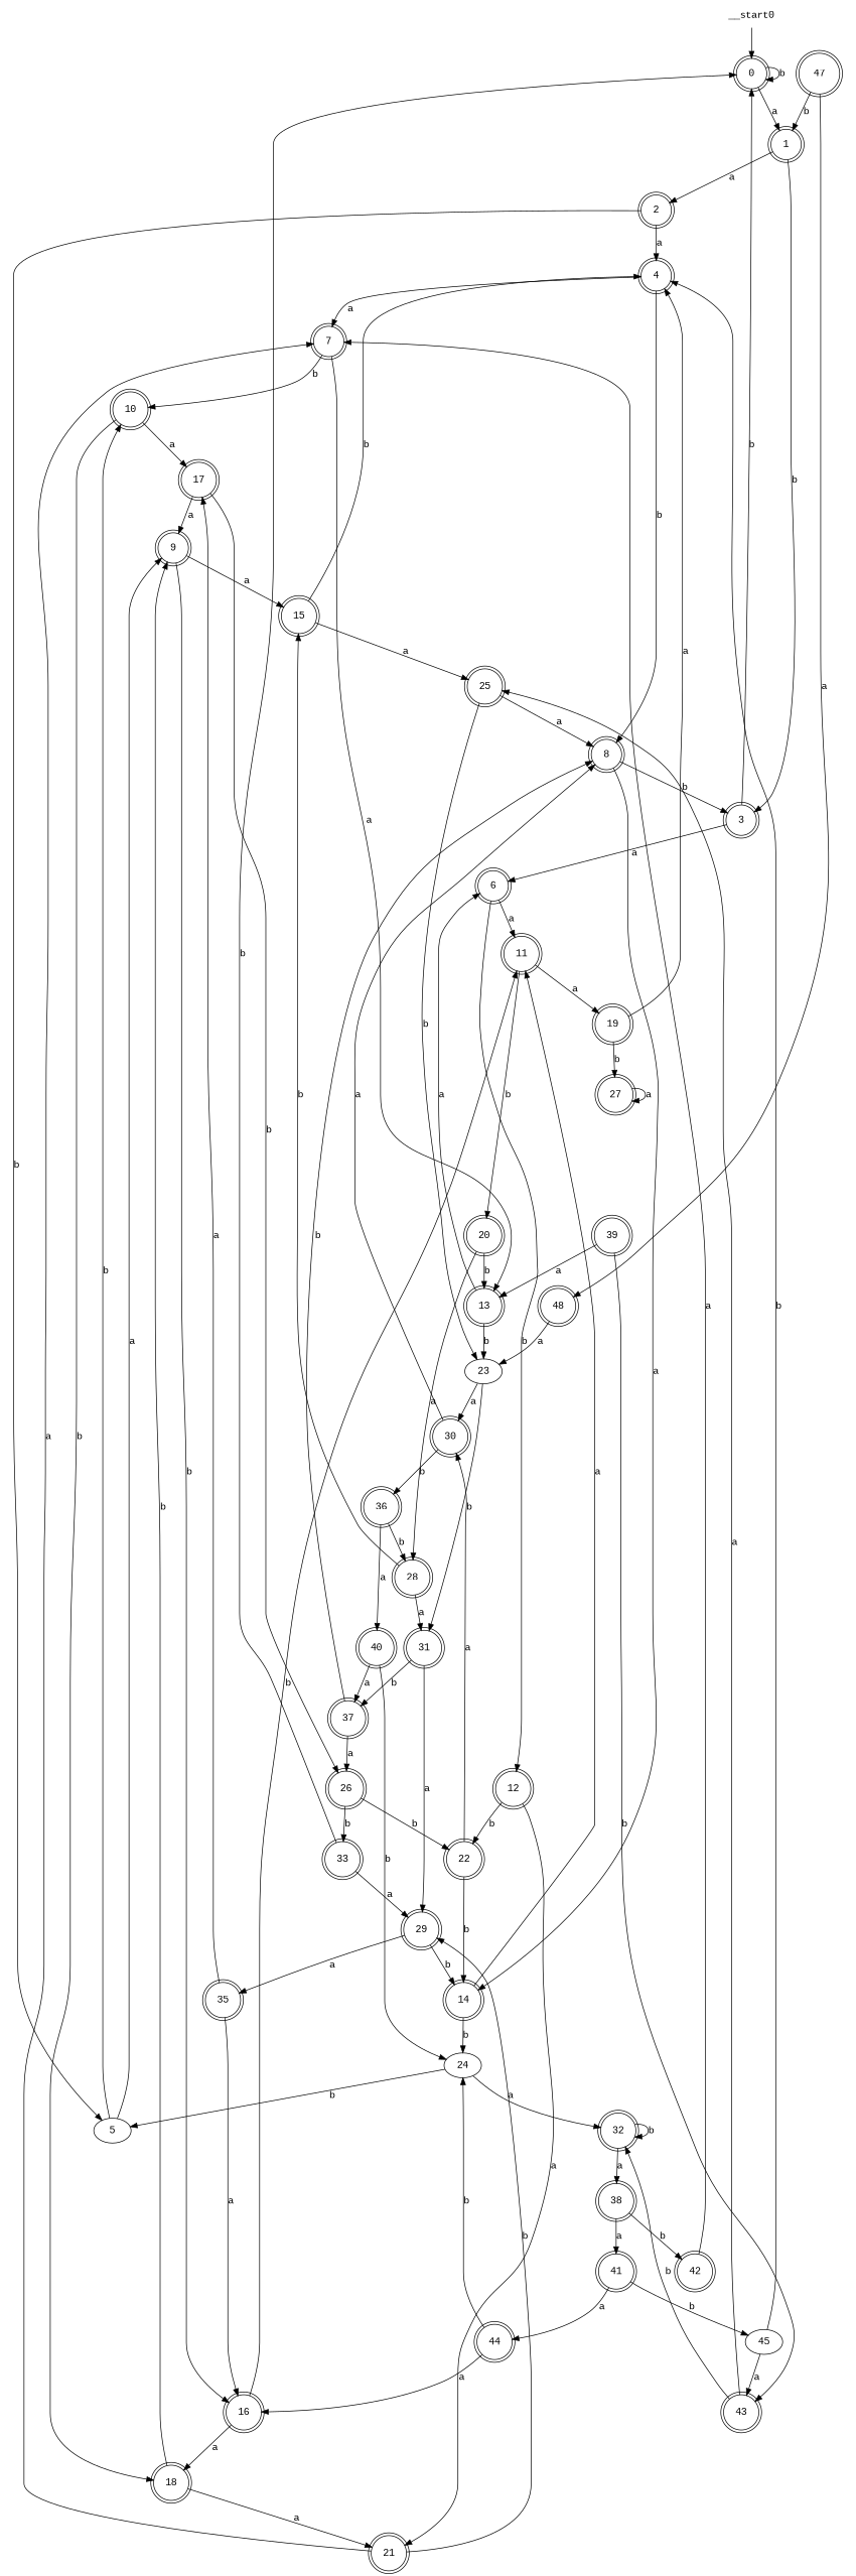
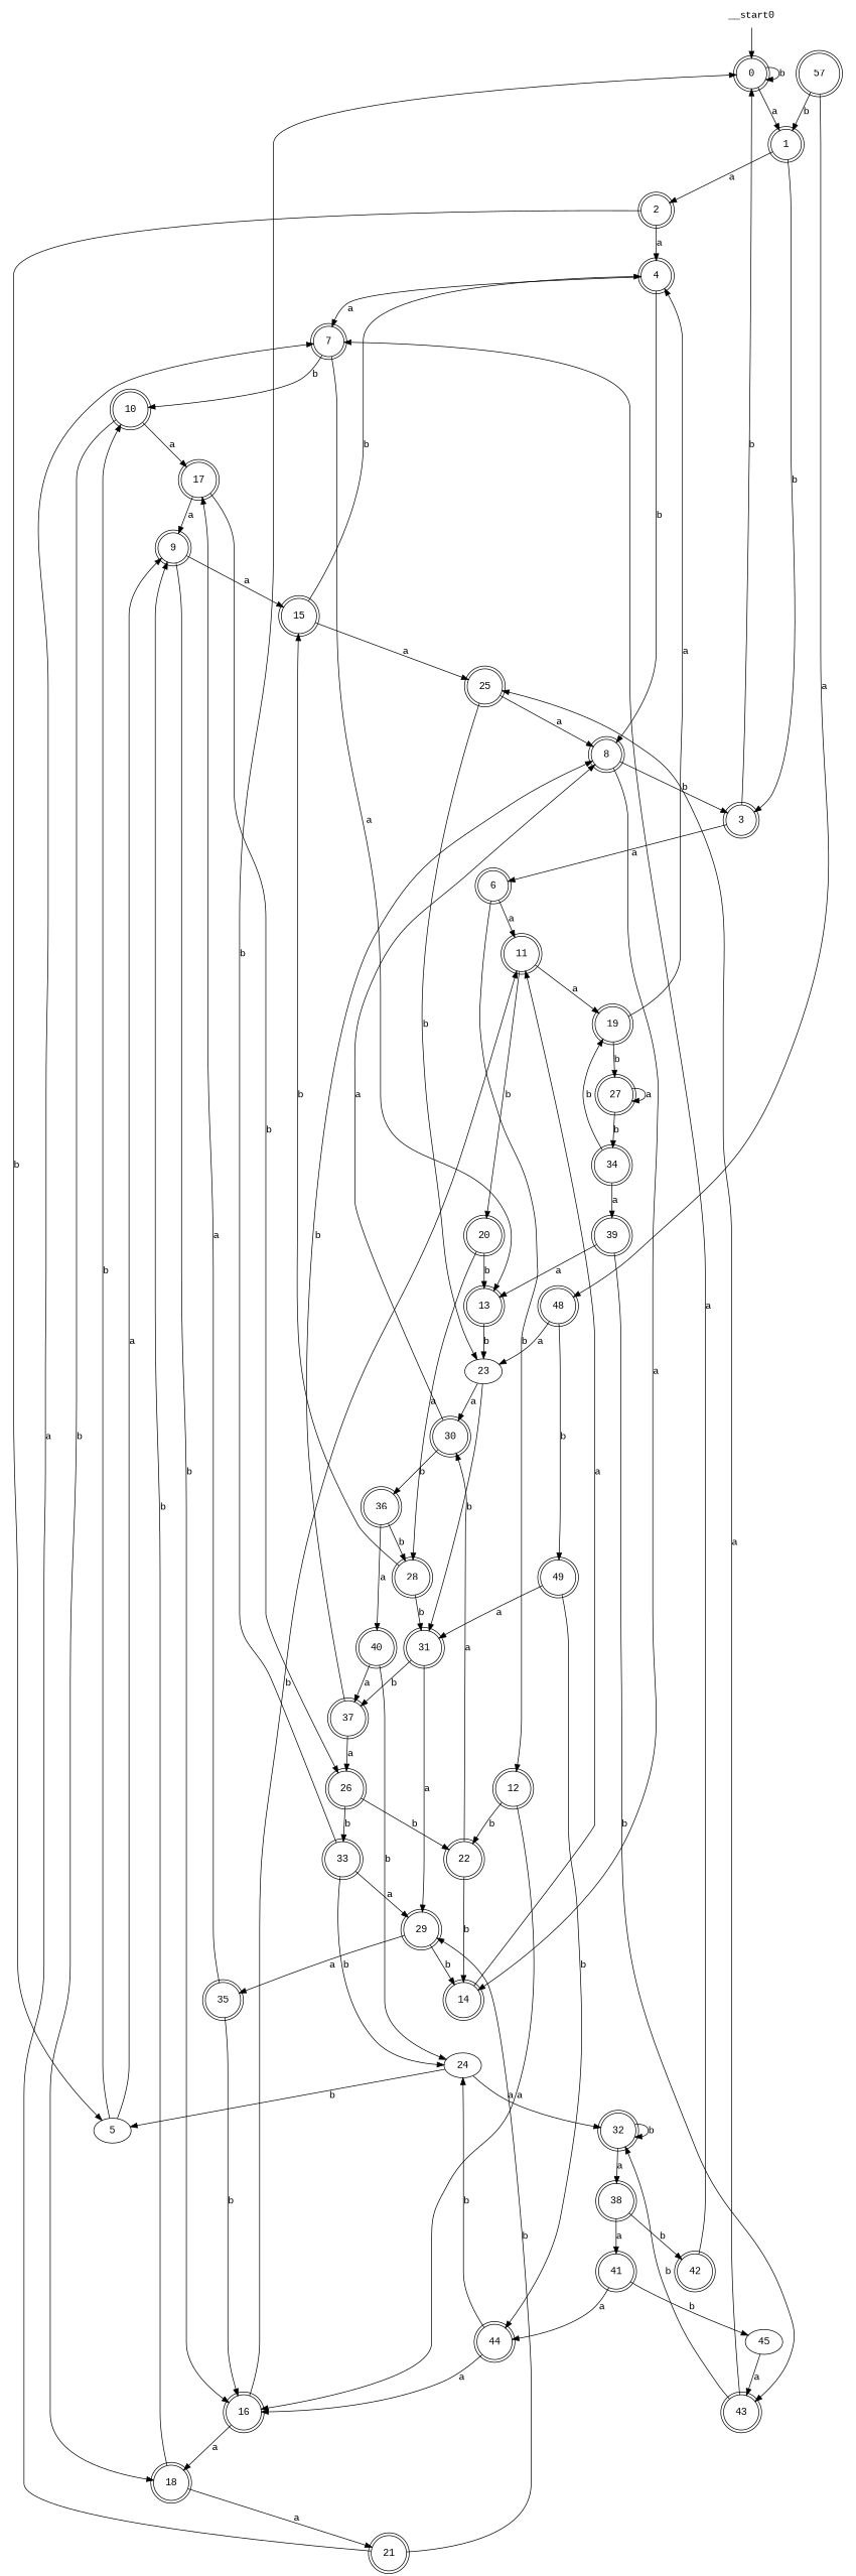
  digraph {
    fontname="Liberation Mono"
    node [fontname="Liberation Mono" shape=doublecircle]
    edge [fontname="Liberation Mono"]
    __start0 [shape=none]
    0
    1
    2
    3
    4
    5 [shape=""]
    6
    7
    8
    9
    10
    11
    12
    13
    14
    15
    16
    17
    18
    19
    20
    21
    22
    23 [shape=""]
    24 [shape=""]
    25
    26
    27
    28
    29
    30
    31
    32
    33
+   34
    35
    36
    37
    38
    39
    40
    41
    42
    43
    44
    45 [shape=""]
-   47
+   47 [label=57]
    48
+   49
    __start0 -> 0
    0 -> 0 [label=b]
    0 -> 1 [label=a]
    1 -> 2 [label=a]
    1 -> 3 [label=b]
    2 -> 4 [label=a]
    2 -> 5 [label=b]
    3 -> 0 [label=b]
    3 -> 6 [label=a]
    4 -> 7 [label=a]
    4 -> 8 [label=b]
    5 -> 9 [label=a]
    5 -> 10 [label=b]
    6 -> 11 [label=a]
    6 -> 12 [label=b]
    7 -> 10 [label=b]
    7 -> 13 [label=a]
    8 -> 3 [label=b]
    8 -> 14 [label=a]
    9 -> 15 [label=a]
    9 -> 16 [label=b]
    10 -> 17 [label=a]
    10 -> 18 [label=b]
    11 -> 19 [label=a]
    11 -> 20 [label=b]
-   12 -> 21 [label=a]
+   12 -> 16 [label=a]
    12 -> 22 [label=b]
-   13 -> 6 [label=a]
    13 -> 23 [label=b]
    14 -> 11 [label=a]
-   14 -> 24 [label=b]
+   33 -> 24 [label=b]
    15 -> 4 [label=b]
    15 -> 25 [label=a]
    16 -> 11 [label=b]
    16 -> 18 [label=a]
    17 -> 9 [label=a]
    17 -> 26 [label=b]
    18 -> 9 [label=b]
    18 -> 21 [label=a]
    19 -> 4 [label=a]
    19 -> 27 [label=b]
    20 -> 13 [label=b]
    20 -> 28 [label=a]
    21 -> 7 [label=a]
    21 -> 29 [label=b]
    22 -> 14 [label=b]
    22 -> 30 [label=a]
    23 -> 30 [label=a]
    23 -> 31 [label=b]
    24 -> 5 [label=b]
    24 -> 32 [label=a]
    25 -> 8 [label=a]
    25 -> 23 [label=b]
    26 -> 22 [label=b]
    26 -> 33 [label=b]
    27 -> 27 [label=a]
+   27 -> 34 [label=b]
    28 -> 15 [label=b]
-   28 -> 31 [label=a]
+   28 -> 31 [label=b]
    29 -> 14 [label=b]
    29 -> 35 [label=a]
    30 -> 8 [label=a]
    30 -> 36 [label=b]
    31 -> 29 [label=a]
    31 -> 37 [label=b]
    32 -> 32 [label=b]
    32 -> 38 [label=a]
    33 -> 0 [label=b]
    33 -> 29 [label=a]
-   35 -> 16 [label=a]
+   34 -> 19 [label=b]
+   34 -> 39 [label=a]
+   35 -> 16 [label=b]
    35 -> 17 [label=a]
    36 -> 28 [label=b]
    36 -> 40 [label=a]
    37 -> 8 [label=b]
    37 -> 26 [label=a]
    38 -> 41 [label=a]
    38 -> 42 [label=b]
    39 -> 13 [label=a]
    39 -> 43 [label=b]
    40 -> 24 [label=b]
    40 -> 37 [label=a]
    41 -> 44 [label=a]
    41 -> 45 [label=b]
    42 -> 7 [label=a]
    43 -> 25 [label=a]
    43 -> 32 [label=b]
    44 -> 16 [label=a]
    44 -> 24 [label=b]
-   45 -> 4 [label=b]
    45 -> 43 [label=a]
    47 -> 1 [label=b]
    47 -> 48 [label=a]
    48 -> 23 [label=a]
+   48 -> 49 [label=b]
+   49 -> 31 [label=a]
+   49 -> 44 [label=b]
  }
